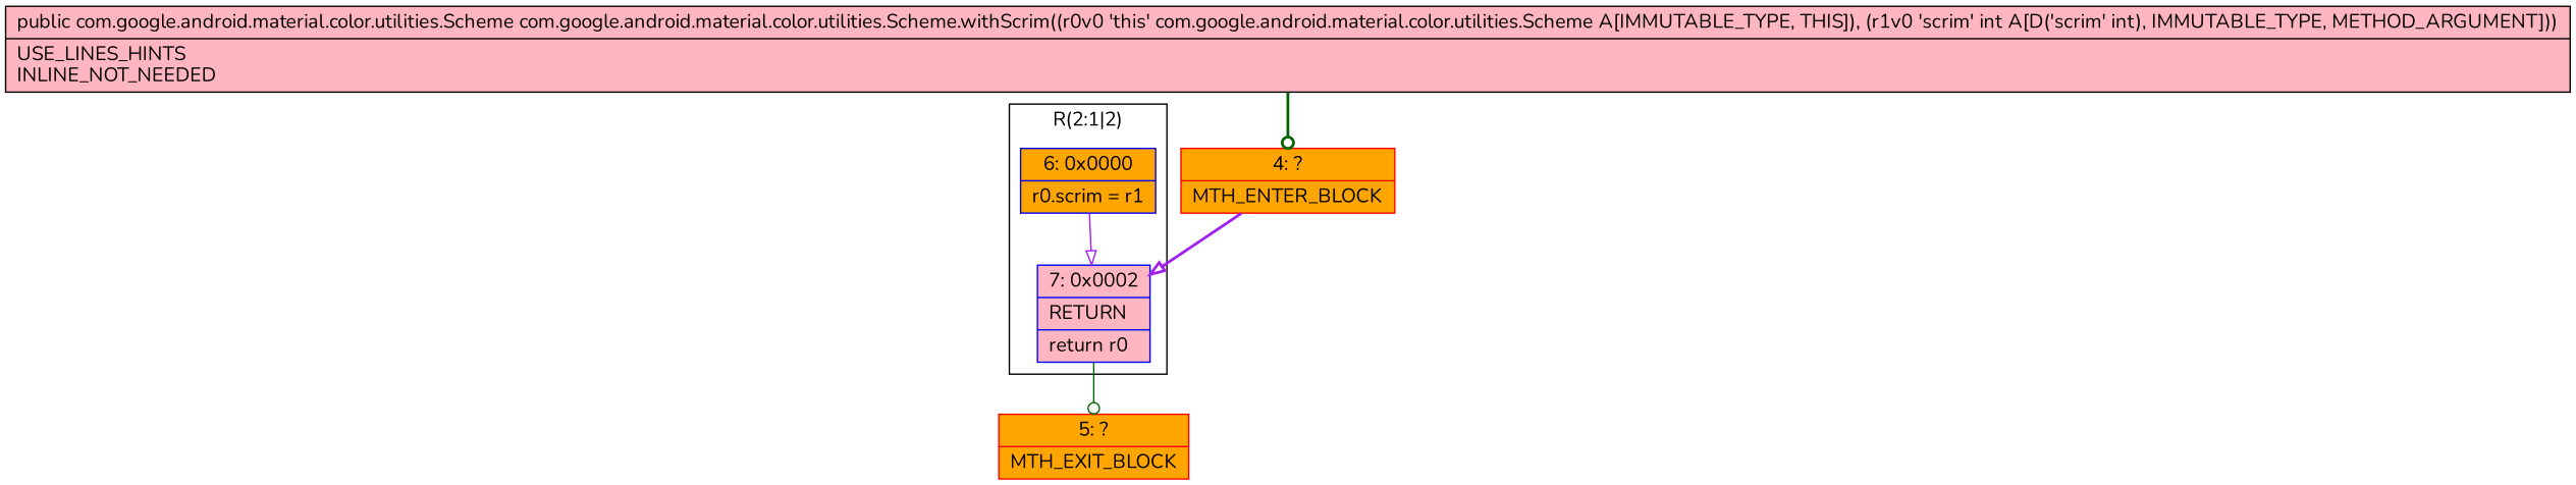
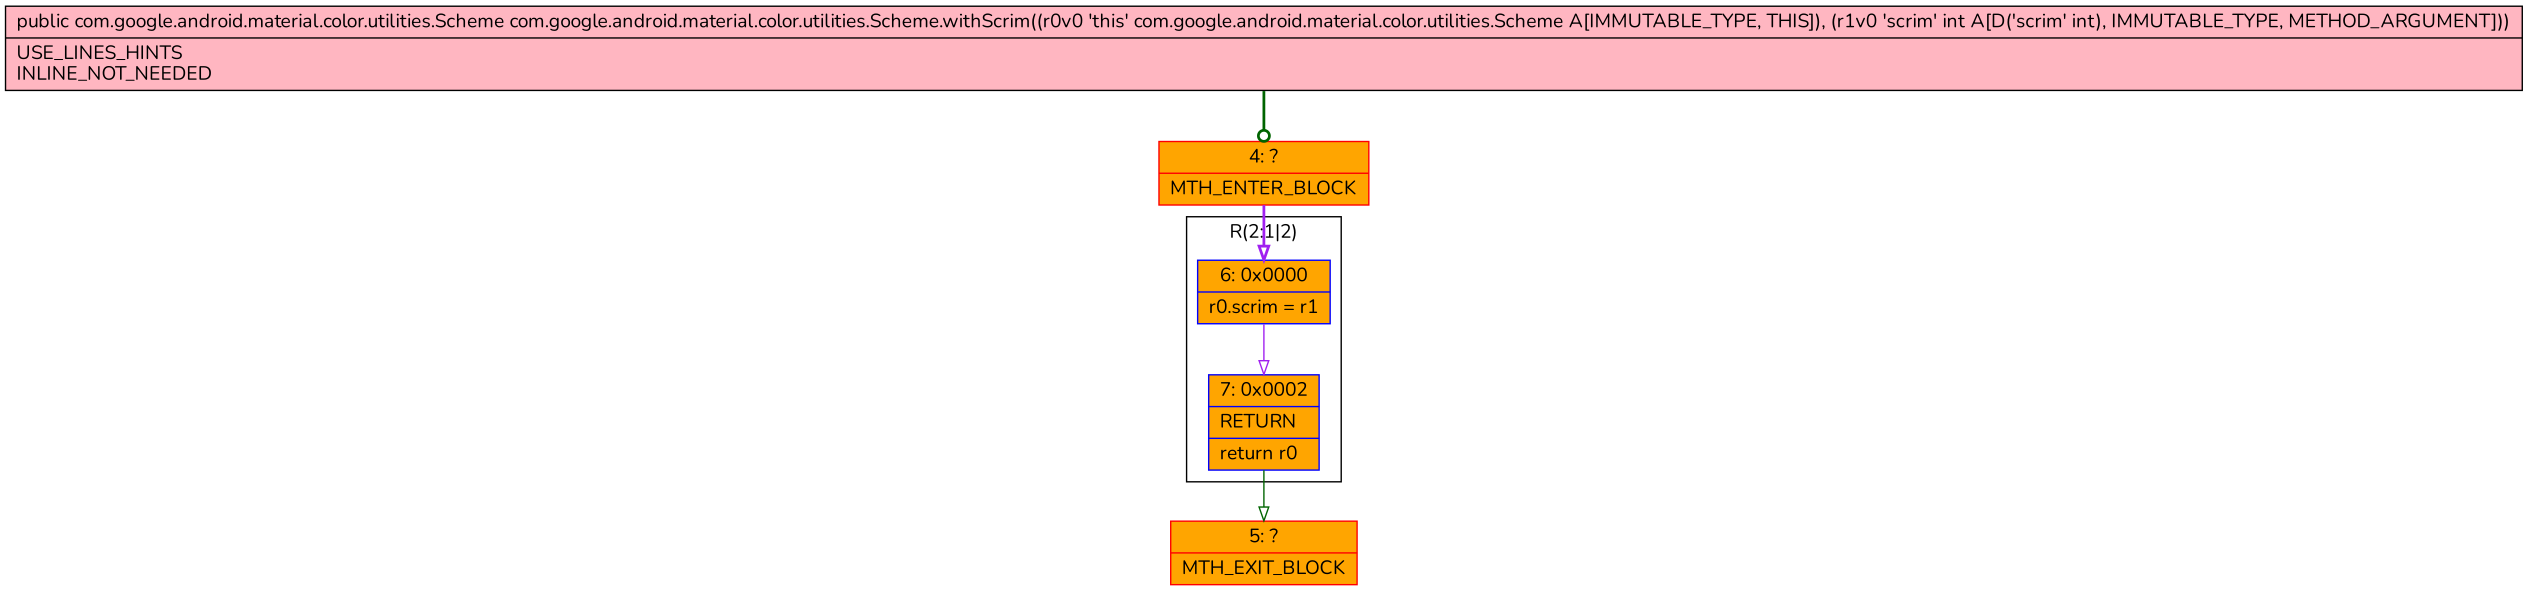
  digraph {
    fontname=Nunito
    node [color=blue fillcolor=orange fontname=Nunito shape=record style=filled]
    edge [arrowhead=onormal color=purple fontname=Nunito style=solid]
    n1 [label="{6\:\ 0x0000|r0.scrim = r1\l}"]
-   n2 [fillcolor=lightpink label="{7\:\ 0x0002|RETURN\l|return r0\l}"]
+   n2 [label="{7\:\ 0x0002|RETURN\l|return r0\l}"]
    n3 [color=red label="{5\:\ ?|MTH_EXIT_BLOCK\l}"]
    n4 [color=red label="{4\:\ ?|MTH_ENTER_BLOCK\l}"]
    n5 [fillcolor=lightpink label="{public com.google.android.material.color.utilities.Scheme com.google.android.material.color.utilities.Scheme.withScrim((r0v0 'this' com.google.android.material.color.utilities.Scheme A[IMMUTABLE_TYPE, THIS]), (r1v0 'scrim' int A[D('scrim' int), IMMUTABLE_TYPE, METHOD_ARGUMENT]))  | USE_LINES_HINTS\lINLINE_NOT_NEEDED\l}" color=""]
    subgraph cluster_1 {
      label="R(2:1|2)"
      n1
      n2
    }
    n1 -> n2
-   n2 -> n3 [arrowhead=odot color=darkgreen]
-   n4 -> n2 [style=bold]
+   n2 -> n3 [color=darkgreen]
+   n4 -> n1 [style=bold]
    n5 -> n4 [arrowhead=odot color=darkgreen style=bold]
  }
